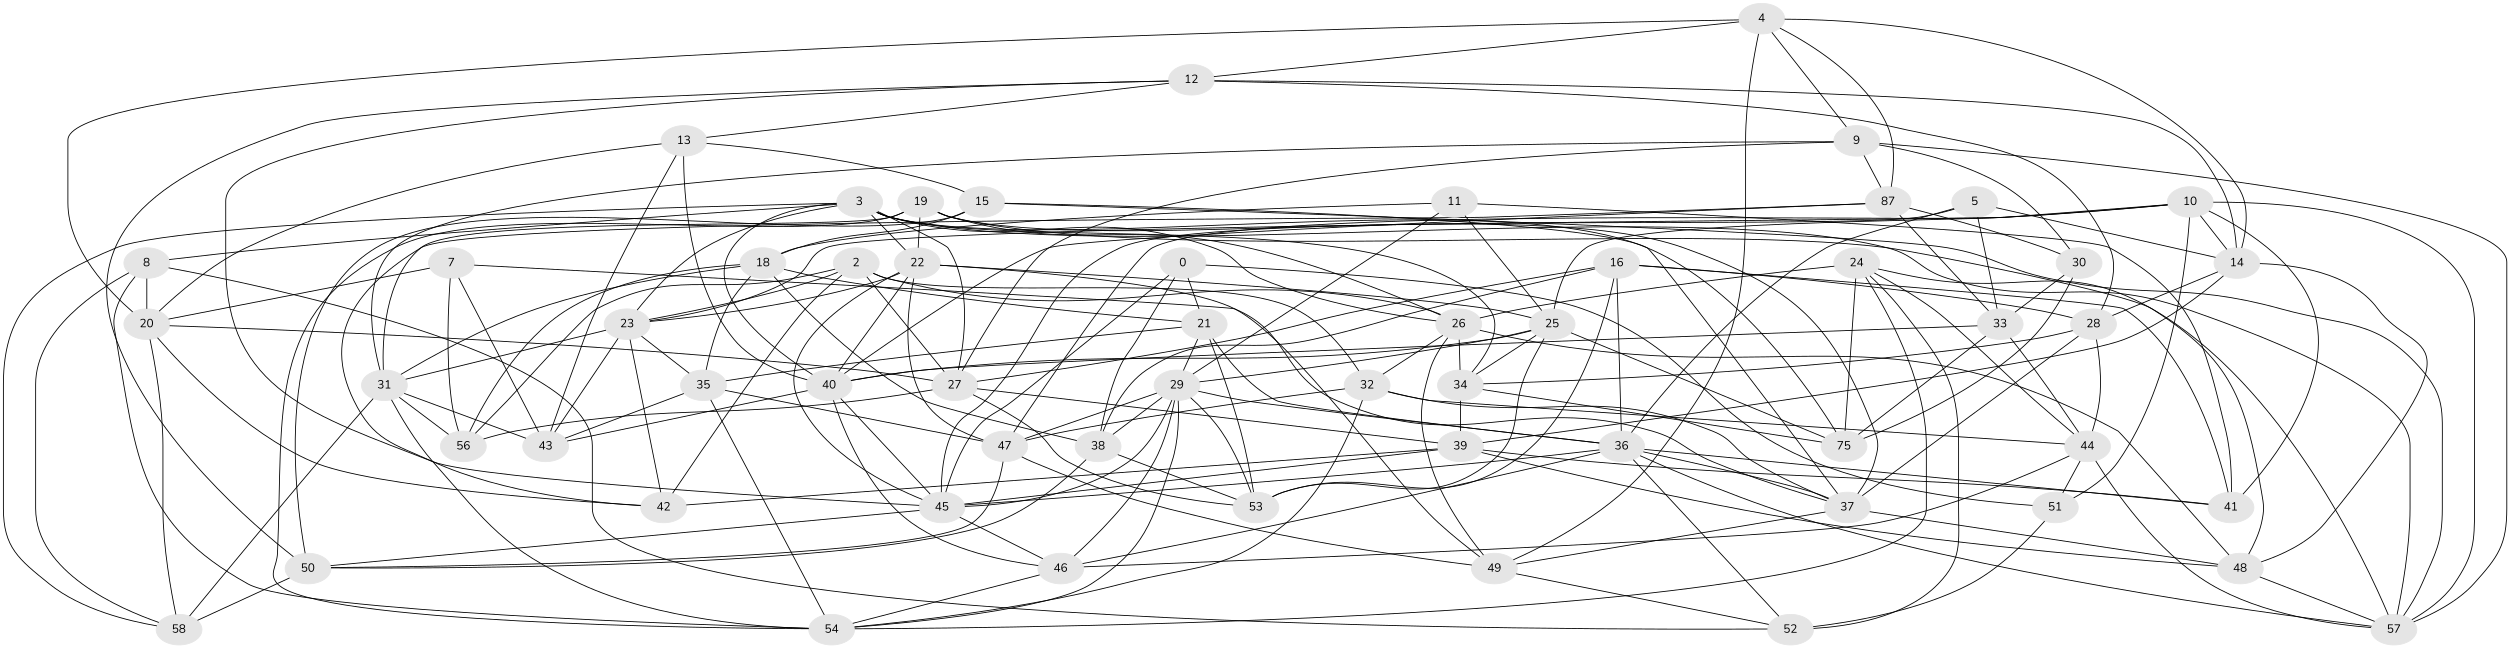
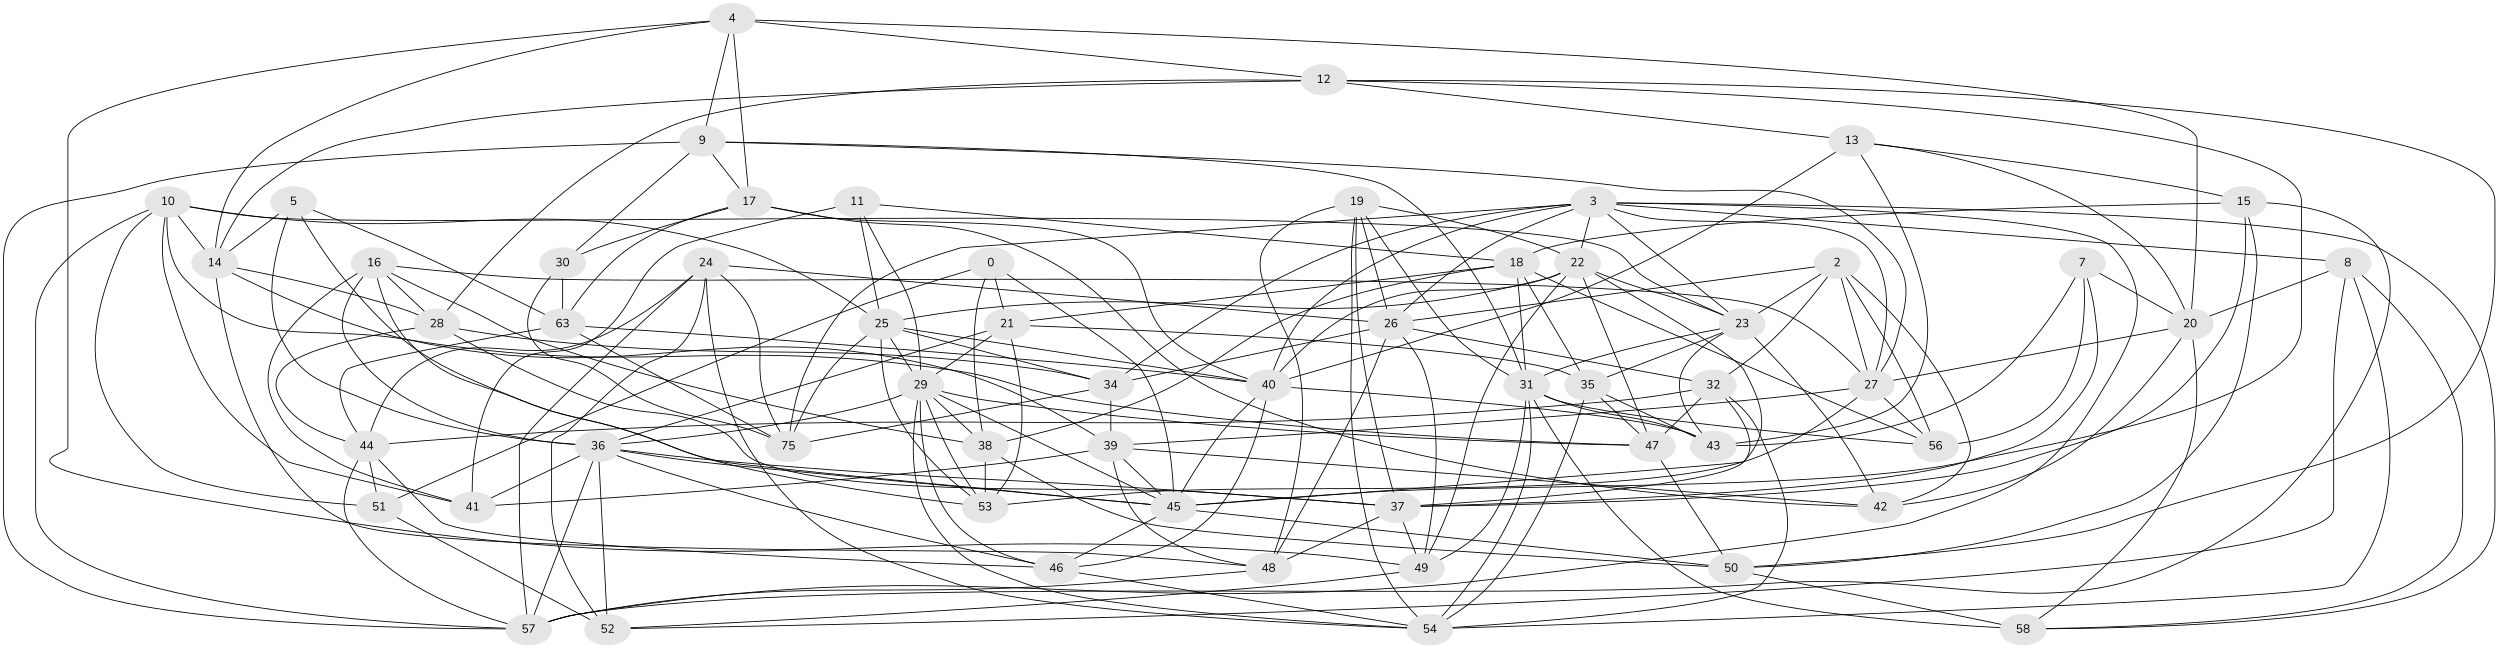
  graph {
    fontname=Nunito
    node [color=gray90 fontname=Nunito style=filled]
    edge [fontname=Nunito weight=1.0]
    n1 [label=0]
    21
    38
    45
    51
    36
    29
    53
    35
    50
    46
    52
    2
    23
    26
    27
    32
    42
    56
    43
    31
    34
    49
    48
    39
    37
    54
    47
    44
    3
    8
    22
    40
    n34 [label=75]
    57
    58
    20
    25
    4
    9
    12
    14
-   17 [label=87]
+   17
    30
    13
    28
-   33
+   33 [label=63]
    5
    41
    15
    18
    7
    10
    11
    16
    19
    24
    n1 -- 21
    n1 -- 38
    n1 -- 45
    n1 -- 51
    21 -- 36
    21 -- 29
    21 -- 53
    21 -- 35
    38 -- 53
    38 -- 50
    45 -- 50
    45 -- 46
    51 -- 52 [weight=2.0]
    36 -- 45
    36 -- 46
    36 -- 52
    36 -- 37
    36 -- 57
    36 -- 41
    29 -- 38
    29 -- 45
    29 -- 36
    29 -- 53
    29 -- 46
    29 -- 54
    29 -- 47
    35 -- 43
    35 -- 54
    35 -- 47
    50 -- 58
    46 -- 54
    2 -- 23
    2 -- 26
    2 -- 27
    2 -- 32
    2 -- 42
    2 -- 56
    23 -- 35
    23 -- 42
    23 -- 43
    23 -- 31
    26 -- 32
    26 -- 34
    26 -- 49
    26 -- 48
    27 -- 53
    27 -- 56
    27 -- 39
    32 -- 37
    32 -- 54
    32 -- 47
    32 -- 44
    31 -- 56
    31 -- 43
-   47 -- 49
+   31 -- 49
    31 -- 54
    31 -- 58 [weight=2.0]
    34 -- 39
    34 -- n34
    49 -- 52
    48 -- 57
    39 -- 45
    39 -- 42 [weight=2.0]
    39 -- 48
    39 -- 41
    37 -- 49
    37 -- 48
    47 -- 50
    44 -- 51 [weight=2.0]
    44 -- 46
    44 -- 57
    3 -- 23
    3 -- 26
    3 -- 27
    3 -- 34
    3 -- 8
    3 -- 22
    3 -- 40
    3 -- n34
    3 -- 57
    3 -- 58
    8 -- 52
    8 -- 54
    8 -- 58
    8 -- 20 [weight=2.0]
    22 -- 45
    22 -- 23
    22 -- 49
    22 -- 47
    22 -- 40
    22 -- 25
    40 -- 45
    40 -- 46
    40 -- 43
    20 -- 27
    20 -- 42
    20 -- 58
    25 -- 29
    25 -- 53
    25 -- 34
    25 -- 40
    25 -- n34
    4 -- 49
    4 -- 20
    4 -- 9
    4 -- 12
    4 -- 14
    4 -- 17
    9 -- 27
    9 -- 31
    9 -- 57
    9 -- 17
    9 -- 30
    12 -- 45
    12 -- 50
    12 -- 14
    12 -- 13
    12 -- 28
    14 -- 48
    14 -- 39
    14 -- 28
    17 -- 42
    17 -- 40
    17 -- 30
    17 -- 33
    30 -- n34
    30 -- 33
    13 -- 43
    13 -- 40 [weight=2.0]
    13 -- 20
    13 -- 15
    28 -- 34
    28 -- 37
    28 -- 44
    33 -- 44
    33 -- 40
    33 -- n34
    5 -- 45
    5 -- 36
    5 -- 14
    5 -- 33
    15 -- 50
    15 -- 37
    15 -- 57
    15 -- 18
    18 -- 21
    18 -- 38
    18 -- 35
    18 -- 56 [weight=2.0]
    18 -- 31
    7 -- 56
    7 -- 43
    7 -- 37
    7 -- 20
    10 -- 51
    10 -- 23
    10 -- 47
    10 -- 57
    10 -- 25
    10 -- 14
    10 -- 41 [weight=2.0]
    11 -- 29
    11 -- 25
    11 -- 41
    11 -- 18
    16 -- 38
    16 -- 36
    16 -- 53
    16 -- 27
    16 -- 28
    16 -- 41
    19 -- 26
    19 -- 31
    19 -- 48
    19 -- 37
    19 -- 54
    19 -- 22
    24 -- 52
    24 -- 26
    24 -- 54
    24 -- 44
    24 -- n34
    24 -- 57
  }
